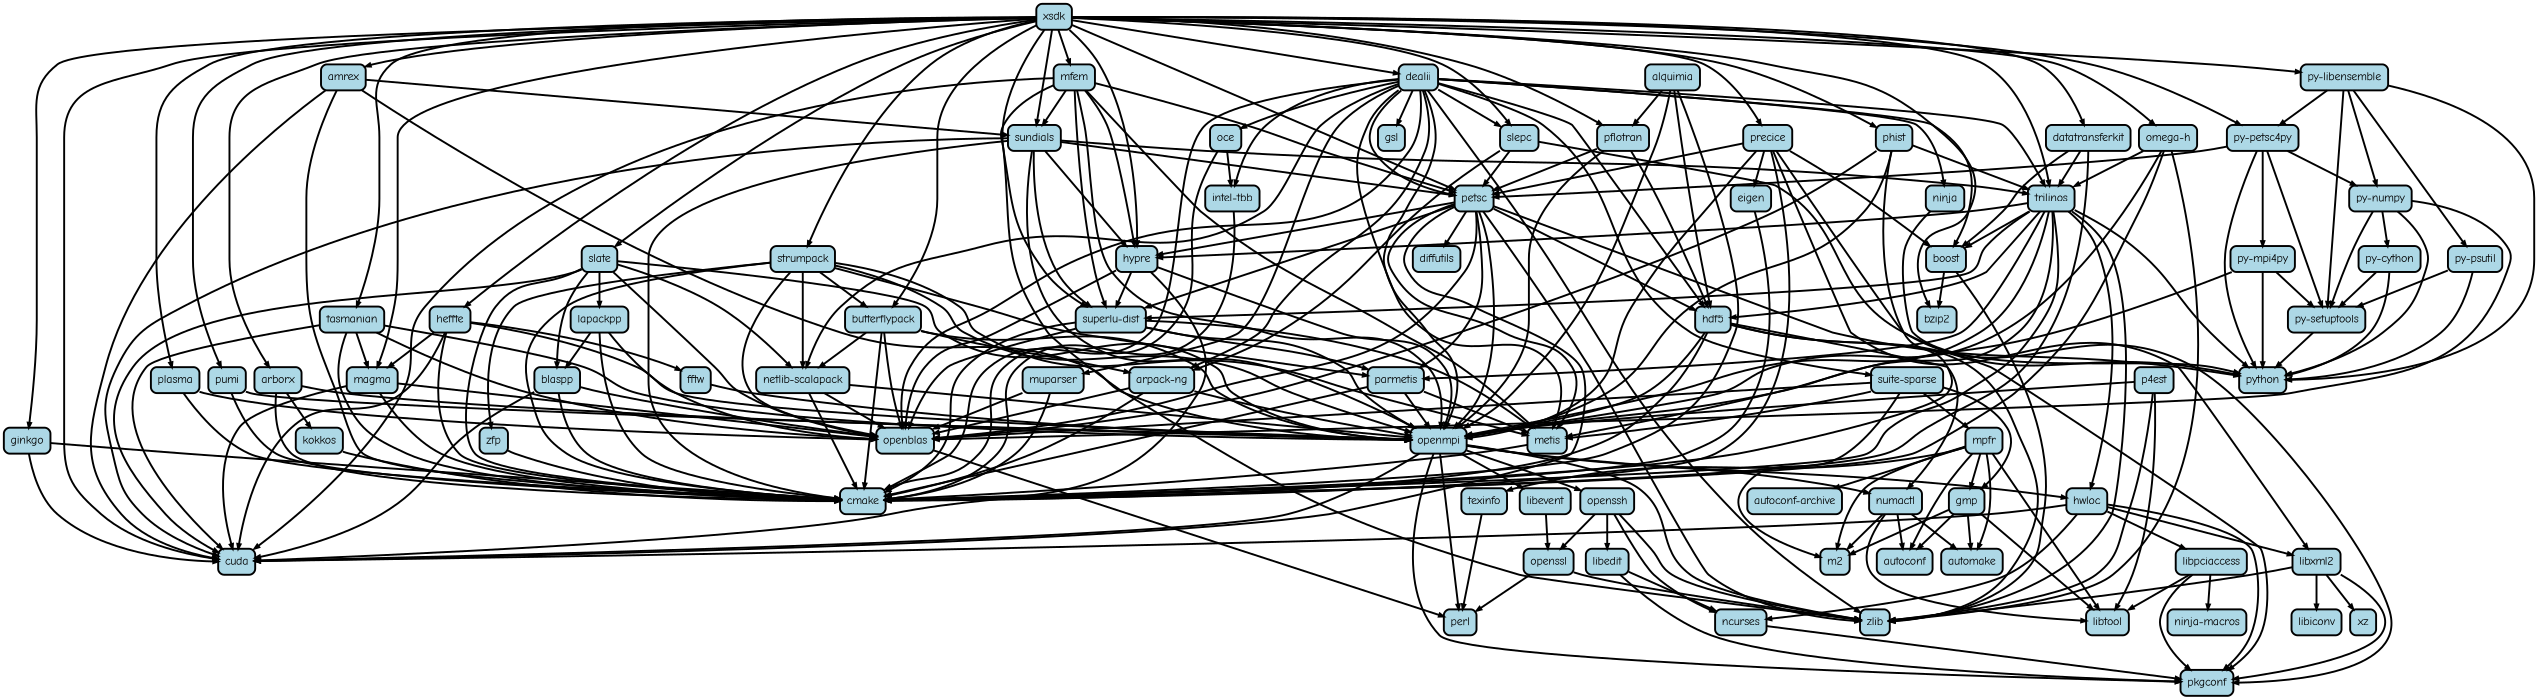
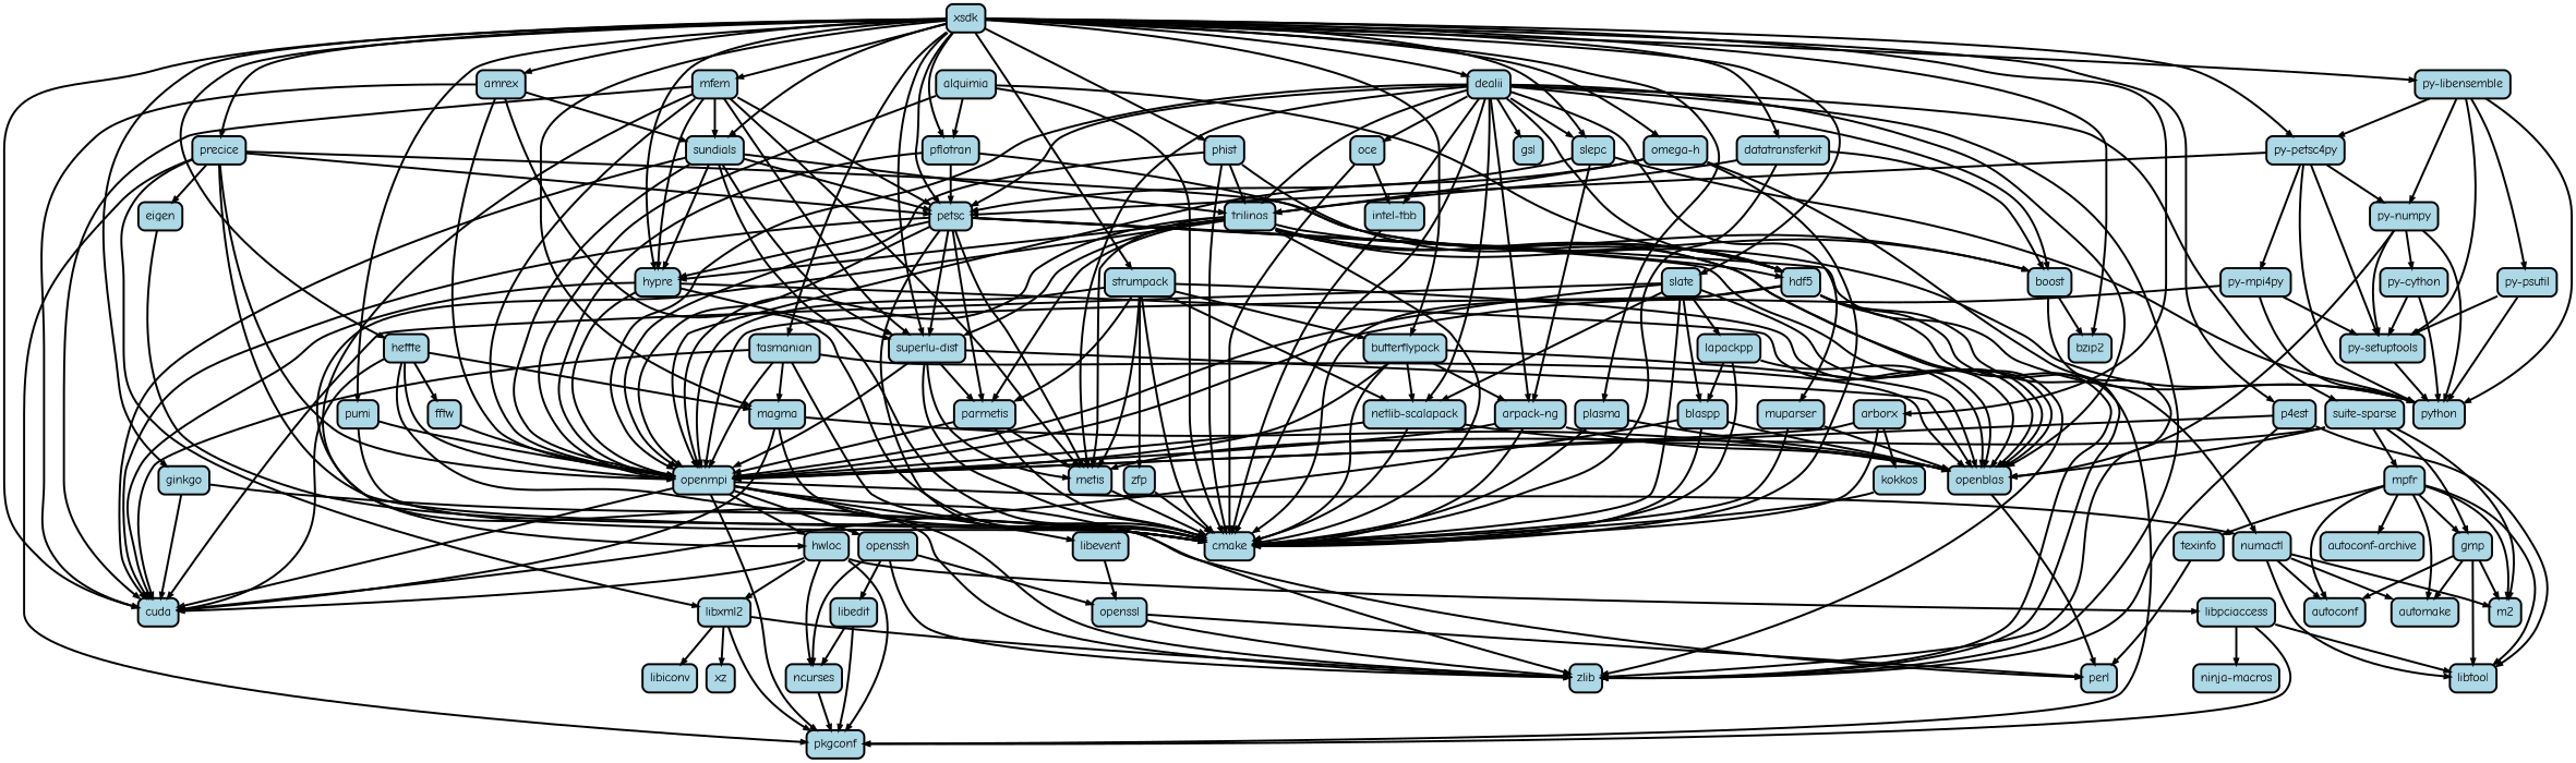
  digraph {
    fontname="Comic Neue"
    labelloc=b
    rankdir=TB
    ranksep=1
    node [fillcolor=lightblue fontname="Comic Neue" fontsize=24 margin=.2 penwidth=4 shape=box style="rounded,filled"]
    edge [fontname="Comic Neue" penwidth=4]
    n1 [label=xsdk]
    n2 [label=precice]
    n3 [label=petsc]
    n4 [label=magma]
    n5 [label=cuda]
    n6 [label=hypre]
    n7 [label="superlu-dist"]
    n8 [label=tasmanian]
    n9 [label=butterflypack]
    n10 [label="py-petsc4py"]
    n11 [label=trilinos]
    n12 [label=arborx]
    n13 [label=plasma]
    n14 [label=pumi]
    n15 [label="omega-h"]
    n16 [label=ginkgo]
    n17 [label=pflotran]
    n18 [label=slate]
    n19 [label=dealii]
    n20 [label=phist]
    n21 [label=strumpack]
    n22 [label=sundials]
    n23 [label=amrex]
    n24 [label="py-libensemble"]
    n25 [label=mfem]
    n26 [label=slepc]
    n27 [label=heffte]
    n28 [label=datatransferkit]
    n29 [label=bzip2]
    n30 [label=perl]
    n31 [label=mpfr]
    n32 [label=m2]
    n33 [label=libtool]
    n34 [label="autoconf-archive"]
    n35 [label=texinfo]
    n36 [label=gmp]
    n37 [label=automake]
    n38 [label=autoconf]
    n39 [label=hdf5]
    n40 [label=cmake]
    n41 [label=numactl]
    n42 [label=zlib]
    n43 [label=pkgconf]
    n44 [label=openmpi]
    n45 [label=hwloc]
    n46 [label=libevent]
    n47 [label=openssh]
    n48 [label=zfp]
    n49 [label=eigen]
    n50 [label=libxml2]
    n51 [label=boost]
    n52 [label=openblas]
    n53 [label=python]
    n54 [label=metis]
    n55 [label=parmetis]
-   n56 [label=diffutils]
    n57 [label=libiconv]
    n58 [label=xz]
    n59 [label=openssl]
    n60 [label=blaspp]
    n61 [label=lapackpp]
    n62 [label="suite-sparse"]
    n63 [label="arpack-ng"]
    n64 [label="py-mpi4py"]
    n65 [label="py-setuptools"]
    n66 [label="netlib-scalapack"]
    n67 [label=muparser]
    n68 [label="py-cython"]
    n69 [label=ncurses]
    n70 [label=libpciaccess]
    n71 [label="ninja-macros"]
    n72 [label="py-numpy"]
    n73 [label=kokkos]
    n74 [label=gsl]
    n75 [label=oce]
    n76 [label="intel-tbb"]
-   n77 [label=ninja]
    n78 [label=alquimia]
    n79 [label="py-psutil"]
    n80 [label=fftw]
    n81 [label=p4est]
    n82 [label=libedit]
    subgraph sub_1 {
      rank=min
      n1
    }
    n1 -> n2
    n1 -> n3
    n1 -> n4
    n1 -> n5
    n1 -> n6
    n1 -> n7
    n1 -> n8
    n1 -> n9
    n1 -> n10
-   n1 -> n11
+   n1 -> n81
    n1 -> n12
    n1 -> n13
    n1 -> n14
    n1 -> n15
    n1 -> n16
    n1 -> n17
    n1 -> n18
    n1 -> n19
    n1 -> n20
    n1 -> n21
    n1 -> n22
    n1 -> n23
    n1 -> n24
    n1 -> n25
    n1 -> n26
    n1 -> n27
    n1 -> n28
    n1 -> n29
    n2 -> n3
    n2 -> n40
    n2 -> n43
    n2 -> n44
    n2 -> n49
    n2 -> n50
    n2 -> n51
    n3 -> n5
    n3 -> n6
    n3 -> n7
    n3 -> n39
    n3 -> n42
    n3 -> n44
    n3 -> n52
    n3 -> n53
    n3 -> n54
    n3 -> n55
-   n3 -> n56
    n4 -> n5
    n4 -> n40
    n4 -> n52
    n6 -> n5
    n6 -> n7
    n6 -> n44
    n6 -> n52
    n7 -> n40
    n7 -> n44
    n7 -> n52
    n7 -> n54
    n7 -> n55
    n8 -> n4
    n8 -> n5
    n8 -> n40
    n8 -> n44
    n8 -> n52
    n9 -> n40
    n9 -> n44
    n9 -> n52
    n9 -> n63
    n9 -> n66
    n10 -> n3
    n10 -> n53
    n10 -> n64
    n10 -> n65
    n10 -> n72
    n11 -> n6
    n11 -> n7
    n11 -> n39
    n11 -> n40
    n11 -> n42
    n11 -> n44
    n11 -> n45
    n11 -> n51
    n11 -> n53
    n11 -> n54
    n11 -> n55
    n12 -> n40
    n12 -> n44
    n12 -> n73
    n13 -> n40
    n13 -> n52
    n14 -> n40
    n14 -> n44
    n15 -> n11
    n15 -> n40
    n15 -> n42
    n15 -> n44
    n16 -> n5
    n16 -> n40
    n17 -> n3
    n17 -> n39
    n17 -> n44
    n18 -> n5
    n18 -> n40
    n18 -> n44
    n18 -> n52
    n18 -> n60
    n18 -> n61
    n18 -> n66
    n19 -> n3
    n19 -> n11
    n19 -> n26
    n19 -> n39
    n19 -> n40
    n19 -> n42
    n19 -> n44
    n19 -> n51
    n19 -> n52
    n19 -> n54
    n19 -> n62
    n19 -> n63
    n19 -> n66
    n19 -> n67
    n19 -> n74
    n19 -> n75
    n19 -> n76
-   n19 -> n77
    n20 -> n11
    n20 -> n40
    n20 -> n44
    n20 -> n52
    n21 -> n9
    n21 -> n40
    n21 -> n44
    n21 -> n48
    n21 -> n52
    n21 -> n54
    n21 -> n55
    n21 -> n66
    n22 -> n3
    n22 -> n5
    n22 -> n6
    n22 -> n7
    n22 -> n11
    n22 -> n40
    n22 -> n44
    n23 -> n5
    n23 -> n22
    n23 -> n40
    n23 -> n44
    n24 -> n10
    n24 -> n53
    n24 -> n65
    n24 -> n72
    n24 -> n79
    n25 -> n3
    n25 -> n5
    n25 -> n6
    n25 -> n7
    n25 -> n22
    n25 -> n42
    n25 -> n44
    n25 -> n54
    n26 -> n3
    n26 -> n53
    n26 -> n63
    n27 -> n4
    n27 -> n5
    n27 -> n40
    n27 -> n44
    n27 -> n80
    n28 -> n11
    n28 -> n40
    n28 -> n51
    n31 -> n32
    n31 -> n33
    n31 -> n34
    n31 -> n35
    n31 -> n36
    n31 -> n37
    n31 -> n38
    n35 -> n30
    n36 -> n32
    n36 -> n33
    n36 -> n37
    n36 -> n38
    n39 -> n40
    n39 -> n41
    n39 -> n42
    n39 -> n43
    n39 -> n44
    n41 -> n32
    n41 -> n33
    n41 -> n37
    n41 -> n38
    n44 -> n5
    n44 -> n30
    n44 -> n41
    n44 -> n42
    n44 -> n43
    n44 -> n45
    n44 -> n46
    n44 -> n47
    n45 -> n5
    n45 -> n43
    n45 -> n50
    n45 -> n69
    n45 -> n70
    n46 -> n59
    n47 -> n42
    n47 -> n59
    n47 -> n69
    n47 -> n82
    n48 -> n40
    n49 -> n40
    n50 -> n42
    n50 -> n43
    n50 -> n57
    n50 -> n58
    n51 -> n29
    n51 -> n42
    n52 -> n30
    n54 -> n40
    n55 -> n40
    n55 -> n44
    n55 -> n54
    n59 -> n30
    n59 -> n42
    n60 -> n5
    n60 -> n40
    n60 -> n52
    n61 -> n40
    n61 -> n52
    n61 -> n60
    n62 -> n31
    n62 -> n32
    n62 -> n36
    n62 -> n52
    n62 -> n54
    n63 -> n40
    n63 -> n44
    n63 -> n52
    n64 -> n44
    n64 -> n53
    n64 -> n65
    n65 -> n53
    n66 -> n40
    n66 -> n44
    n66 -> n52
    n67 -> n40
    n67 -> n52
    n68 -> n53
    n68 -> n65
    n69 -> n43
    n70 -> n33
    n70 -> n43
    n70 -> n71
    n72 -> n52
    n72 -> n53
    n72 -> n65
    n72 -> n68
    n73 -> n40
    n75 -> n40
    n75 -> n76
    n76 -> n40
-   n77 -> n53
    n78 -> n17
    n78 -> n39
    n78 -> n40
    n78 -> n44
    n79 -> n53
    n79 -> n65
    n80 -> n44
    n81 -> n33
    n81 -> n42
    n81 -> n44
    n82 -> n43
    n82 -> n69
  }
